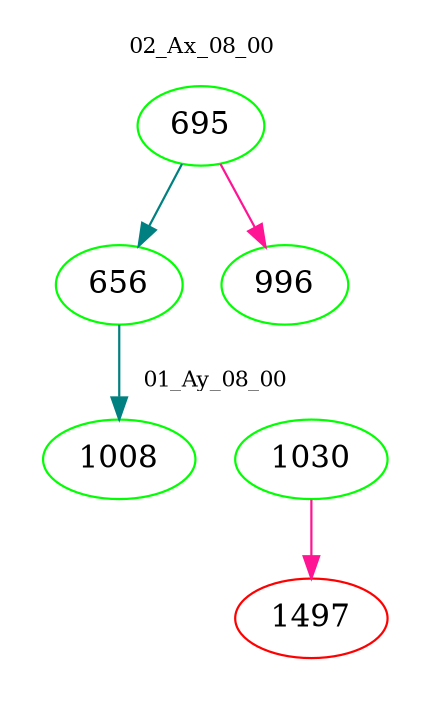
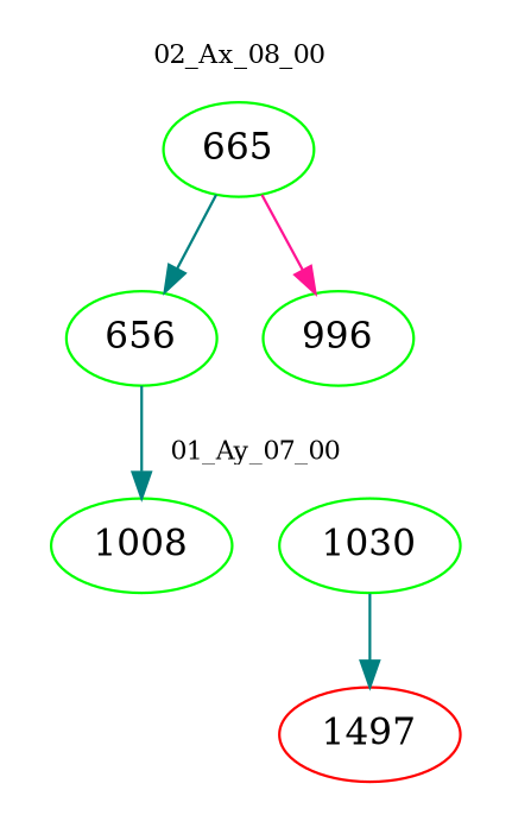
  digraph {
    node [color=green]
    edge [color=deeppink]
    n1 [label=1030]
    n2 [label=1008]
    n3 [color=red label=1497]
-   n4 [label=695]
+   n4 [label=665]
    n5 [label=656]
    n6 [label=996]
    subgraph cluster_1 {
      color=white
      fontsize=10
-     label="01_Ay_08_00"
+     label="01_Ay_07_00"
      n1
      n2
      n3
    }
    subgraph cluster_2 {
      color=white
      fontsize=10
      label="02_Ax_08_00"
      n4
      n5
      n6
    }
-   n1 -> n3
+   n1 -> n3 [color=teal]
    n4 -> n5 [color=teal]
    n4 -> n6
    n5 -> n2 [color=teal]
  }
